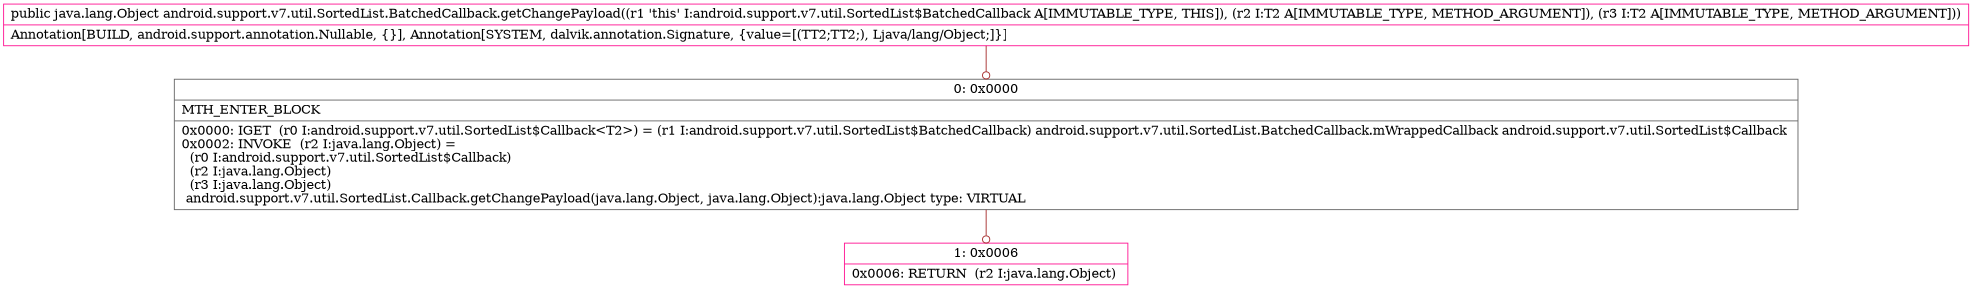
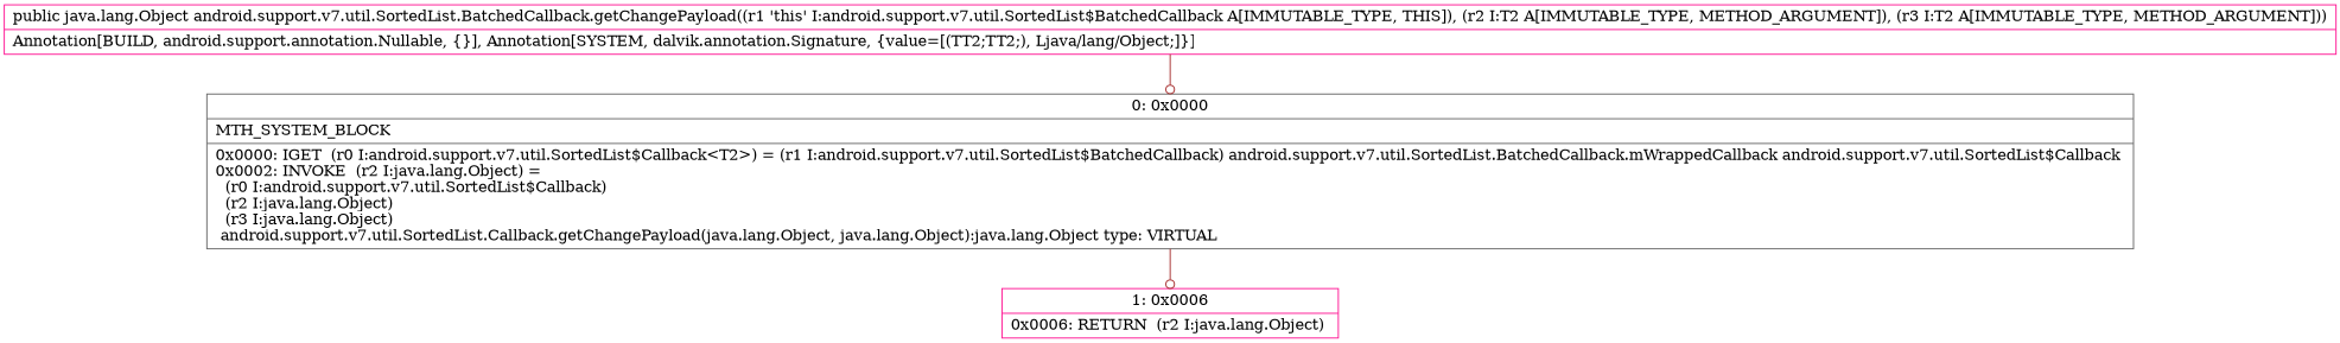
  digraph {
    fontname="DejaVu Serif"
    node [shape=record color=deeppink fontname="DejaVu Serif"]
    edge [color=brown arrowhead=odot fontname="DejaVu Serif"]
-   n1 [label="{0\:\ 0x0000|MTH_ENTER_BLOCK\l|0x0000: IGET  (r0 I:android.support.v7.util.SortedList$Callback\<T2\>) = (r1 I:android.support.v7.util.SortedList$BatchedCallback) android.support.v7.util.SortedList.BatchedCallback.mWrappedCallback android.support.v7.util.SortedList$Callback \l0x0002: INVOKE  (r2 I:java.lang.Object) = \l  (r0 I:android.support.v7.util.SortedList$Callback)\l  (r2 I:java.lang.Object)\l  (r3 I:java.lang.Object)\l android.support.v7.util.SortedList.Callback.getChangePayload(java.lang.Object, java.lang.Object):java.lang.Object type: VIRTUAL \l}" color=gray40]
+   n1 [label="{0\:\ 0x0000|MTH_SYSTEM_BLOCK\l|0x0000: IGET  (r0 I:android.support.v7.util.SortedList$Callback\<T2\>) = (r1 I:android.support.v7.util.SortedList$BatchedCallback) android.support.v7.util.SortedList.BatchedCallback.mWrappedCallback android.support.v7.util.SortedList$Callback \l0x0002: INVOKE  (r2 I:java.lang.Object) = \l  (r0 I:android.support.v7.util.SortedList$Callback)\l  (r2 I:java.lang.Object)\l  (r3 I:java.lang.Object)\l android.support.v7.util.SortedList.Callback.getChangePayload(java.lang.Object, java.lang.Object):java.lang.Object type: VIRTUAL \l}" color=gray40]
    n2 [label="{1\:\ 0x0006|0x0006: RETURN  (r2 I:java.lang.Object) \l}"]
    n3 [label="{public java.lang.Object android.support.v7.util.SortedList.BatchedCallback.getChangePayload((r1 'this' I:android.support.v7.util.SortedList$BatchedCallback A[IMMUTABLE_TYPE, THIS]), (r2 I:T2 A[IMMUTABLE_TYPE, METHOD_ARGUMENT]), (r3 I:T2 A[IMMUTABLE_TYPE, METHOD_ARGUMENT]))  | Annotation[BUILD, android.support.annotation.Nullable, \{\}], Annotation[SYSTEM, dalvik.annotation.Signature, \{value=[(TT2;TT2;), Ljava\/lang\/Object;]\}]\l}"]
    n1 -> n2
    n3 -> n1
  }
